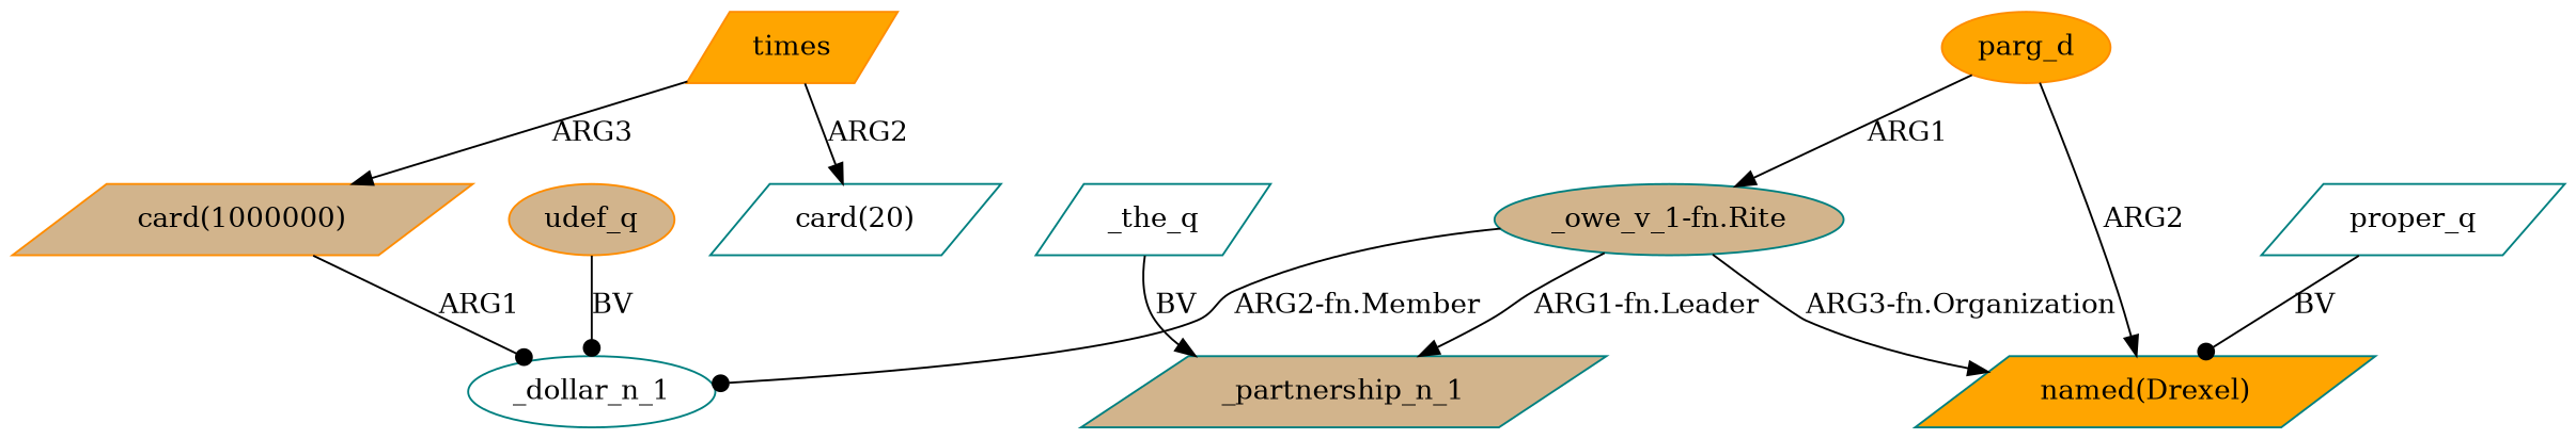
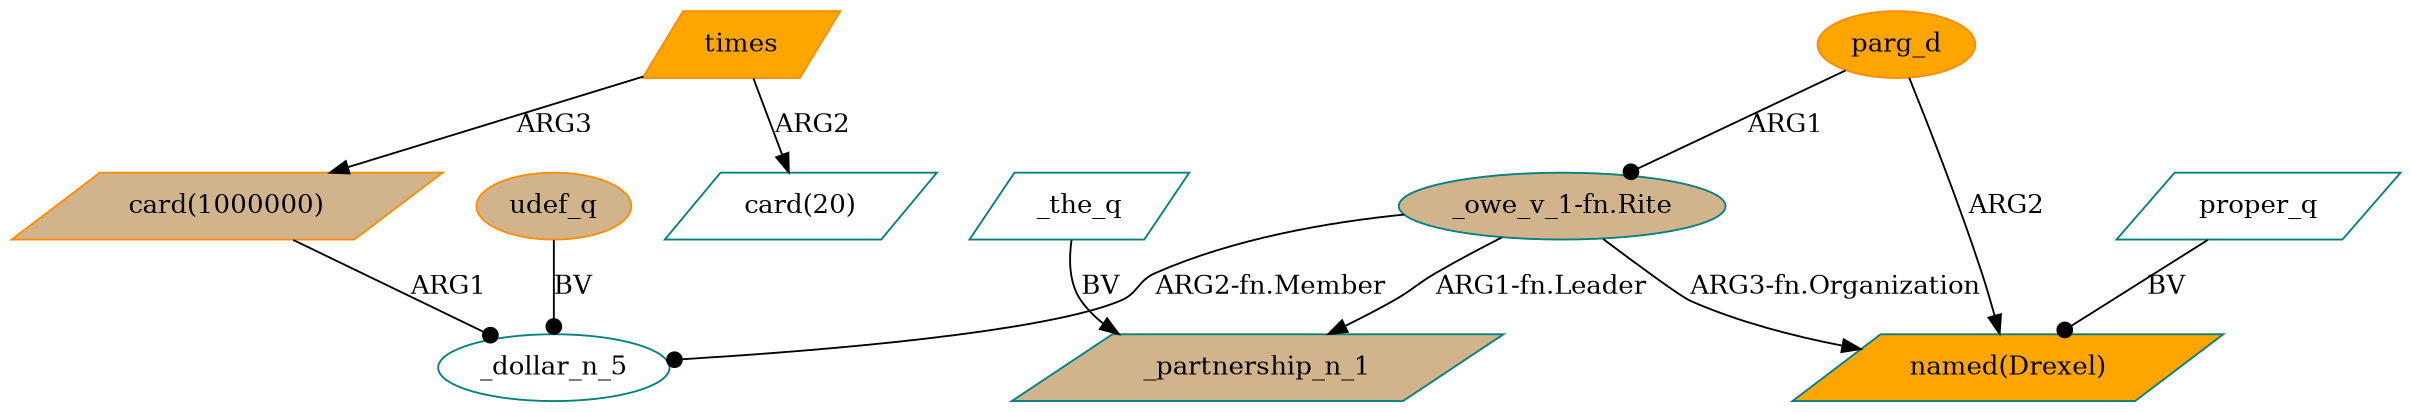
  digraph {
    node [color=teal fillcolor=tan shape=parallelogram style=filled]
    edge [arrowhead=normal]
    times [color=darkorange fillcolor=orange]
    "card(1000000)" [color=darkorange]
    "card(20)" [fillcolor=white]
-   _dollar_n_1 [fillcolor=white shape=ellipse]
+   _dollar_n_1 [fillcolor=white shape=ellipse label=_dollar_n_5]
    "_owe_v_1-fn.Rite" [shape=ellipse]
    "named(Drexel)" [fillcolor=orange]
    _partnership_n_1
    _the_q [fillcolor=white]
    proper_q [fillcolor=white]
    udef_q [color=darkorange shape=ellipse]
    parg_d [color=darkorange fillcolor=orange shape=ellipse]
    times -> "card(1000000)" [label=ARG3]
    times -> "card(20)" [label=ARG2]
    "card(1000000)" -> _dollar_n_1 [arrowhead=dot label=ARG1]
    "_owe_v_1-fn.Rite" -> _dollar_n_1 [arrowhead=dot label="ARG2-fn.Member"]
    "_owe_v_1-fn.Rite" -> "named(Drexel)" [label="ARG3-fn.Organization"]
    "_owe_v_1-fn.Rite" -> _partnership_n_1 [label="ARG1-fn.Leader"]
    _the_q -> _partnership_n_1 [label=BV]
    proper_q -> "named(Drexel)" [arrowhead=dot label=BV]
    udef_q -> _dollar_n_1 [arrowhead=dot label=BV]
-   parg_d -> "_owe_v_1-fn.Rite" [label=ARG1]
+   parg_d -> "_owe_v_1-fn.Rite" [arrowhead=dot label=ARG1]
    parg_d -> "named(Drexel)" [label=ARG2]
  }
